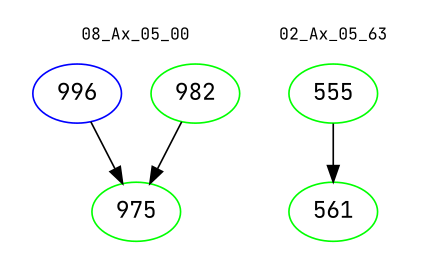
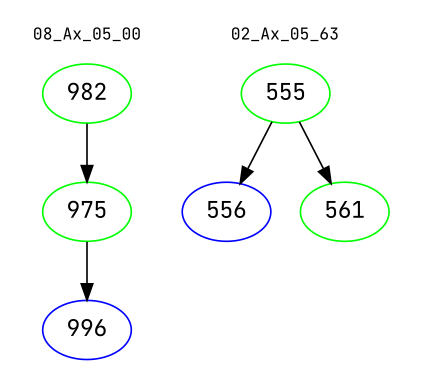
  digraph {
    fontname="JetBrains Mono"
    node [color=green fontname="JetBrains Mono"]
    edge [color=black fontname="JetBrains Mono"]
    n1 [label=975]
    n2 [label=982]
    n3 [color=blue label=996]
    n4 [label=555]
+   n5 [color=blue label=556]
    n6 [label=561]
    subgraph cluster_1 {
      color=white
      fontsize=10
      label="08_Ax_05_00"
      n1
      n2
      n3
    }
    subgraph cluster_2 {
      color=white
      fontsize=10
      label="02_Ax_05_63"
      n4
+     n5
      n6
    }
-   n3 -> n1
+   n1 -> n3
    n2 -> n1
+   n4 -> n5
    n4 -> n6
  }
